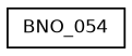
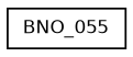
  digraph {
    rankdir=LR
-   n1 [color=black fillcolor=white fontname=Helvetica fontsize=10 height=0.2 label=BNO_054 shape=record style=filled width=0.4]
+   n1 [color=black fillcolor=white fontname=Helvetica fontsize=10 height=0.2 label=BNO_055 shape=record style=filled width=0.4]
  }
